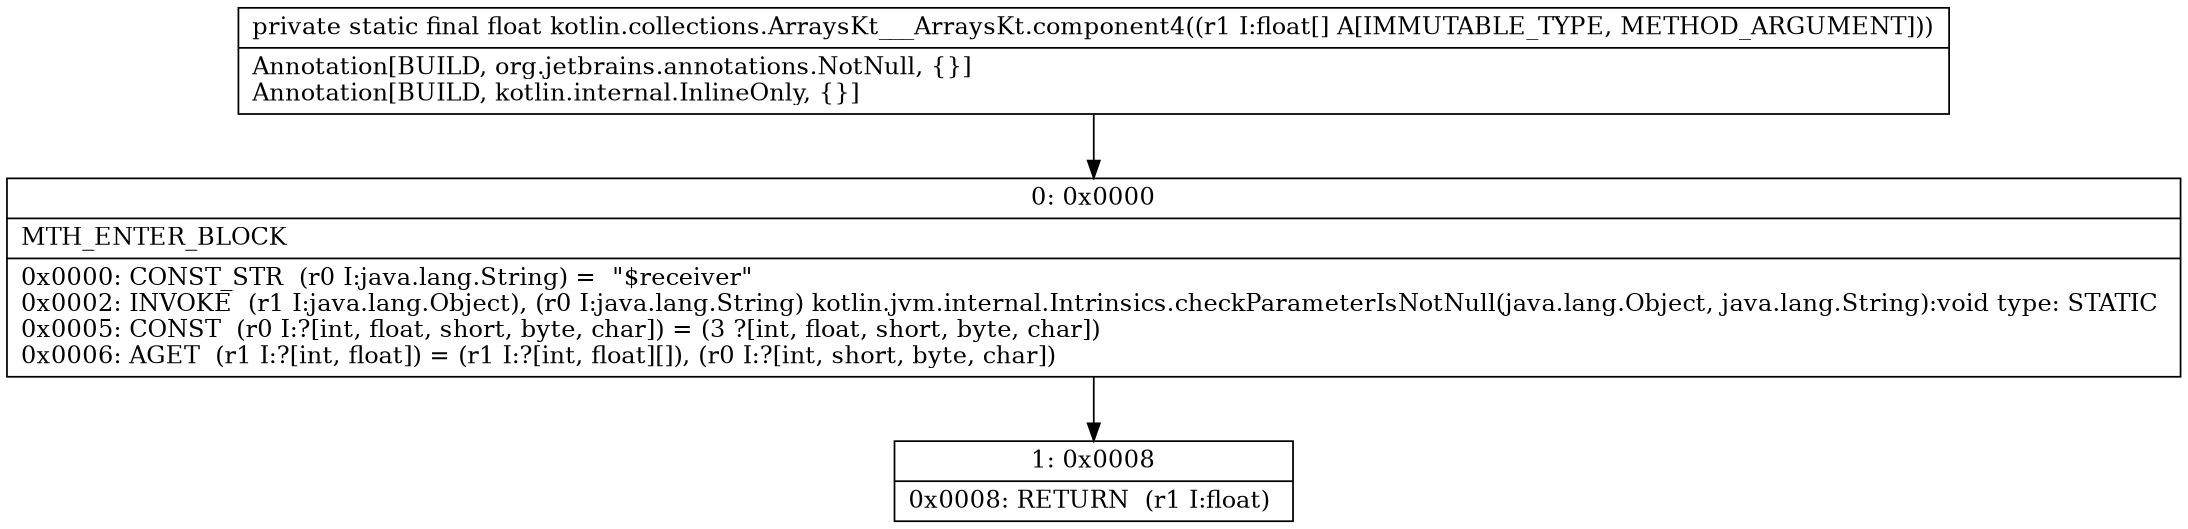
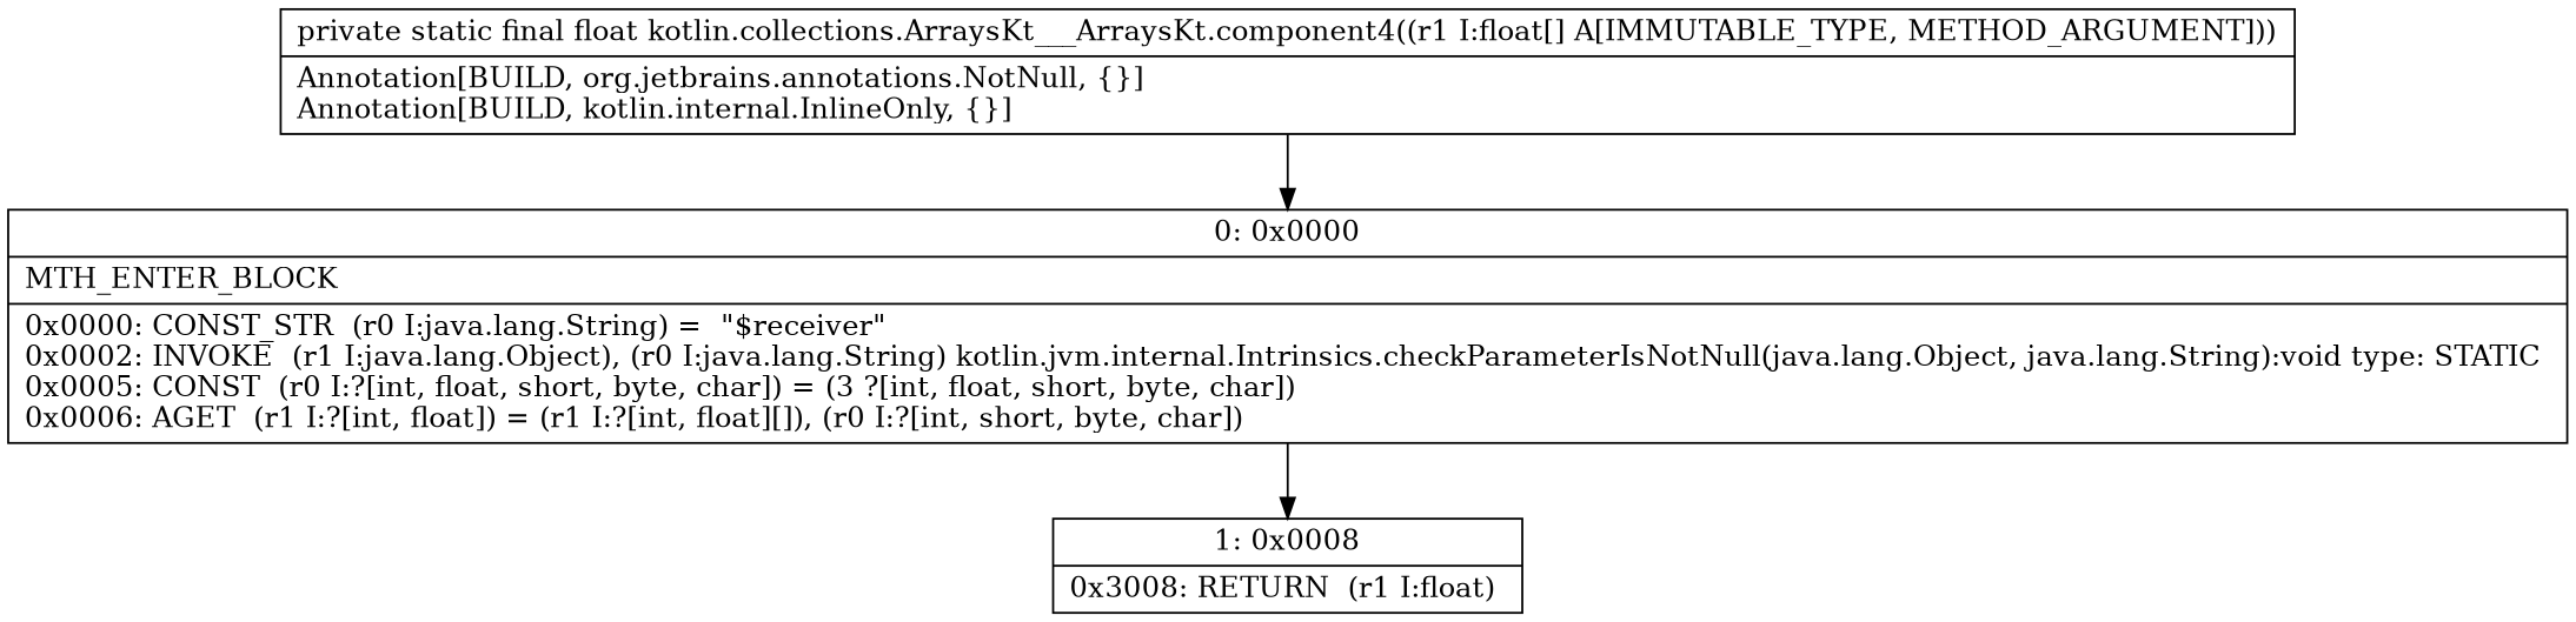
  digraph {
    node [shape=record]
    n1 [label="{0\:\ 0x0000|MTH_ENTER_BLOCK\l|0x0000: CONST_STR  (r0 I:java.lang.String) =  \"$receiver\" \l0x0002: INVOKE  (r1 I:java.lang.Object), (r0 I:java.lang.String) kotlin.jvm.internal.Intrinsics.checkParameterIsNotNull(java.lang.Object, java.lang.String):void type: STATIC \l0x0005: CONST  (r0 I:?[int, float, short, byte, char]) = (3 ?[int, float, short, byte, char]) \l0x0006: AGET  (r1 I:?[int, float]) = (r1 I:?[int, float][]), (r0 I:?[int, short, byte, char]) \l}"]
-   n2 [label="{1\:\ 0x0008|0x0008: RETURN  (r1 I:float) \l}"]
+   n2 [label="{1\:\ 0x0008|0x3008: RETURN  (r1 I:float) \l}"]
    n3 [label="{private static final float kotlin.collections.ArraysKt___ArraysKt.component4((r1 I:float[] A[IMMUTABLE_TYPE, METHOD_ARGUMENT]))  | Annotation[BUILD, org.jetbrains.annotations.NotNull, \{\}]\lAnnotation[BUILD, kotlin.internal.InlineOnly, \{\}]\l}"]
    n1 -> n2
    n3 -> n1
  }
